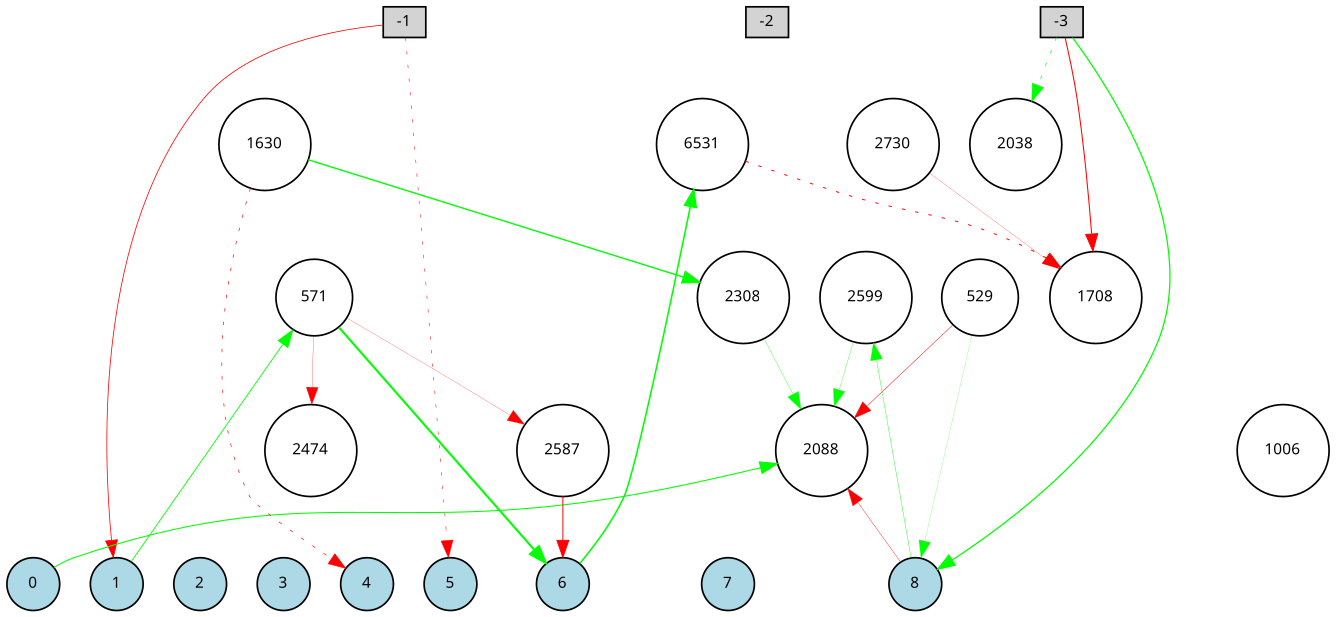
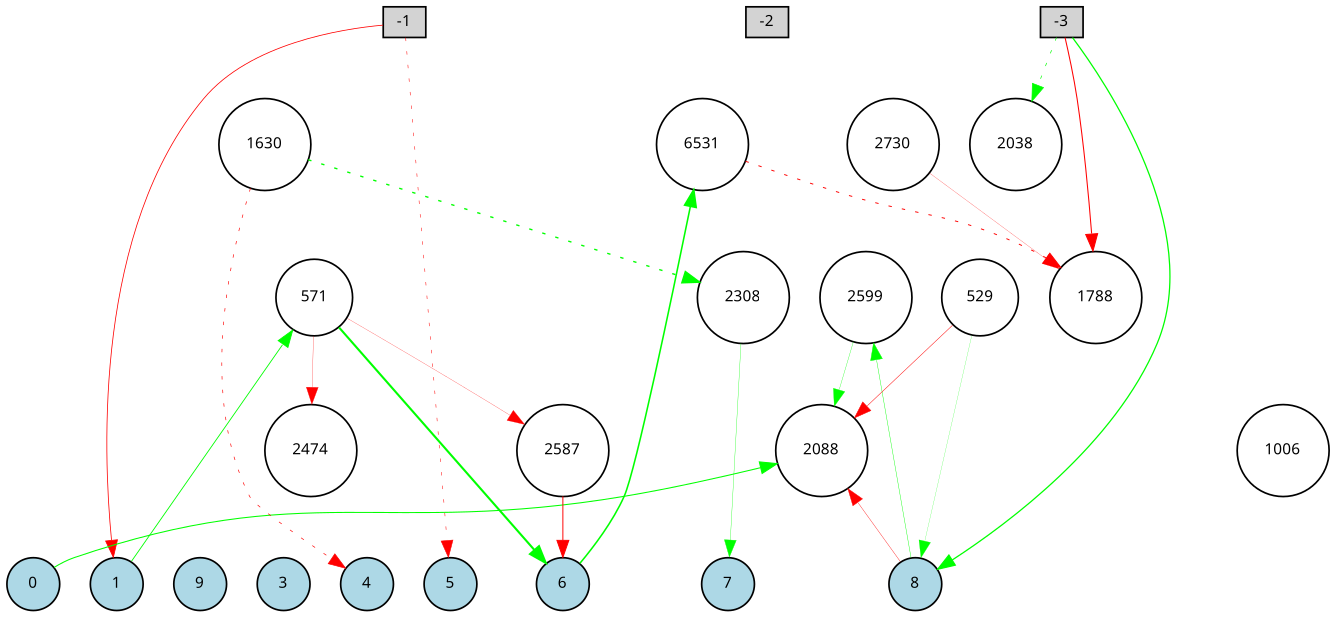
  digraph {
    fontname="Noto Sans"
    node [fillcolor=white fontname="Noto Sans" fontsize=9 shape=circle style=filled]
    edge [fontname="Noto Sans" style=solid color=red]
    -1 [fillcolor=lightgray height=0.2 shape=box width=0.2]
    -2 [fillcolor=lightgray height=0.2 shape=box width=0.2]
    -3 [fillcolor=lightgray height=0.2 shape=box width=0.2]
    0 [fillcolor=lightblue height=0.2 width=0.2]
    1 [fillcolor=lightblue height=0.2 width=0.2]
-   2 [fillcolor=lightblue height=0.2 width=0.2]
+   2 [fillcolor=lightblue height=0.2 width=0.2 label=9]
    3 [fillcolor=lightblue height=0.2 width=0.2]
    4 [fillcolor=lightblue height=0.2 width=0.2]
    5 [fillcolor=lightblue height=0.2 width=0.2]
    6 [fillcolor=lightblue height=0.2 width=0.2]
    7 [fillcolor=lightblue height=0.2 width=0.2]
    8 [fillcolor=lightblue height=0.2 width=0.2]
    2038 [height=0.2 width=0.2]
-   1788 [height=0.2 width=0.2 label=1708]
+   1788 [height=0.2 width=0.2]
    2088 [height=0.2 width=0.2]
    571 [height=0.2 width=0.2]
    n17 [height=0.2 label=6531 width=0.2]
    2599 [height=0.2 width=0.2]
    n19 [height=0.2 label=2587 width=0.2]
    2474 [height=0.2 width=0.2]
    2308 [height=0.2 width=0.2]
    529 [height=0.2 width=0.2]
    2730 [height=0.2 width=0.2]
    1630 [height=0.2 width=0.2]
    1006 [height=0.2 width=0.2]
    subgraph sub_1 {
      rank=source
      -1
      -2
      -3
    }
    subgraph sub_2 {
      rank=sink
      0
      1
      2
      3
      4
      5
      6
      7
      8
    }
    -1 -> -2 [style=invis color=""]
    -1 -> 1 [penwidth=0.46047436254634977]
    -1 -> 5 [penwidth=0.30400228072141733 style=dotted]
    -2 -> -3 [style=invis color=""]
    -3 -> 8 [color=green penwidth=0.7425925130871779]
    -3 -> 2038 [color=green penwidth=0.39427301822269367 style=dotted]
    -3 -> 1788 [penwidth=0.6143322068444987]
    0 -> 1 [style=invis color=""]
    0 -> 2088 [color=green penwidth=0.6153426862768169]
    1 -> 2 [style=invis color=""]
    1 -> 571 [color=green penwidth=0.5077852216565686]
    2 -> 3 [style=invis color=""]
    3 -> 4 [style=invis color=""]
    4 -> 5 [style=invis color=""]
    5 -> 6 [style=invis color=""]
    6 -> 7 [style=invis color=""]
    6 -> n17 [color=green penwidth=0.9160308809906598]
    7 -> 8 [style=invis color=""]
    8 -> 2088 [penwidth=0.21363947773710468]
    8 -> 2599 [color=green penwidth=0.2364564956605104]
    571 -> 6 [color=green penwidth=1.2250443720818278]
    571 -> n19 [penwidth=0.13754481145304037]
    571 -> 2474 [penwidth=0.1570950593047395]
    n17 -> 1788 [penwidth=0.5617282454385397 style=dotted]
    2599 -> 2088 [color=green penwidth=0.180420075716257]
    n19 -> 6 [penwidth=0.5690651908726642]
-   2308 -> 2088 [color=green penwidth=0.19181098608218128]
+   2308 -> 7 [color=green penwidth=0.19181098608218128]
    529 -> 8 [color=green penwidth=0.11636529487015251]
    529 -> 2088 [penwidth=0.28319045391239506]
    2730 -> 1788 [penwidth=0.13328256685902878]
    1630 -> 4 [penwidth=0.38751625795430167 style=dotted]
-   1630 -> 2308 [color=green penwidth=0.8049205396225234]
+   1630 -> 2308 [color=green penwidth=0.8049205396225234 style=dotted]
  }
